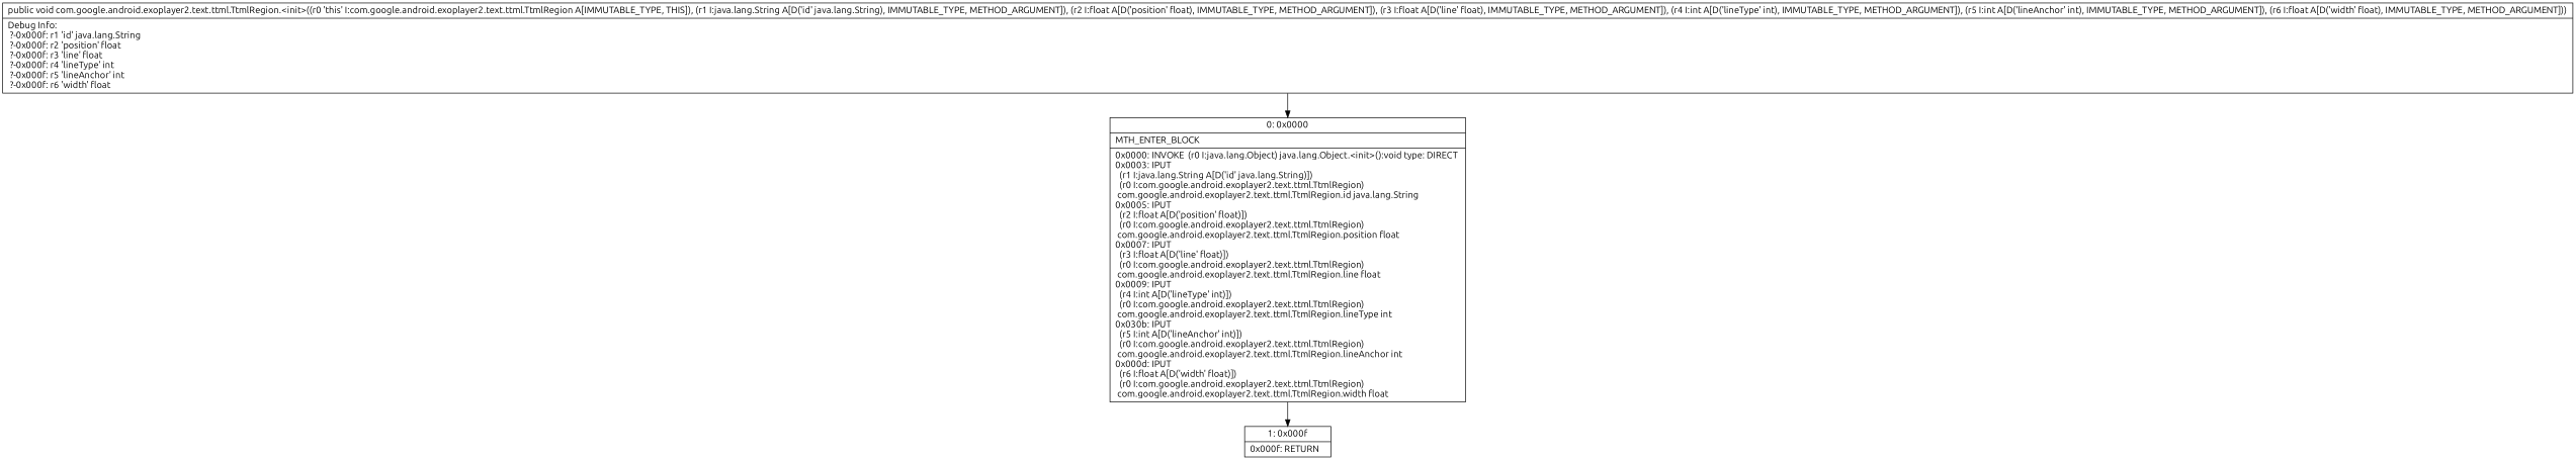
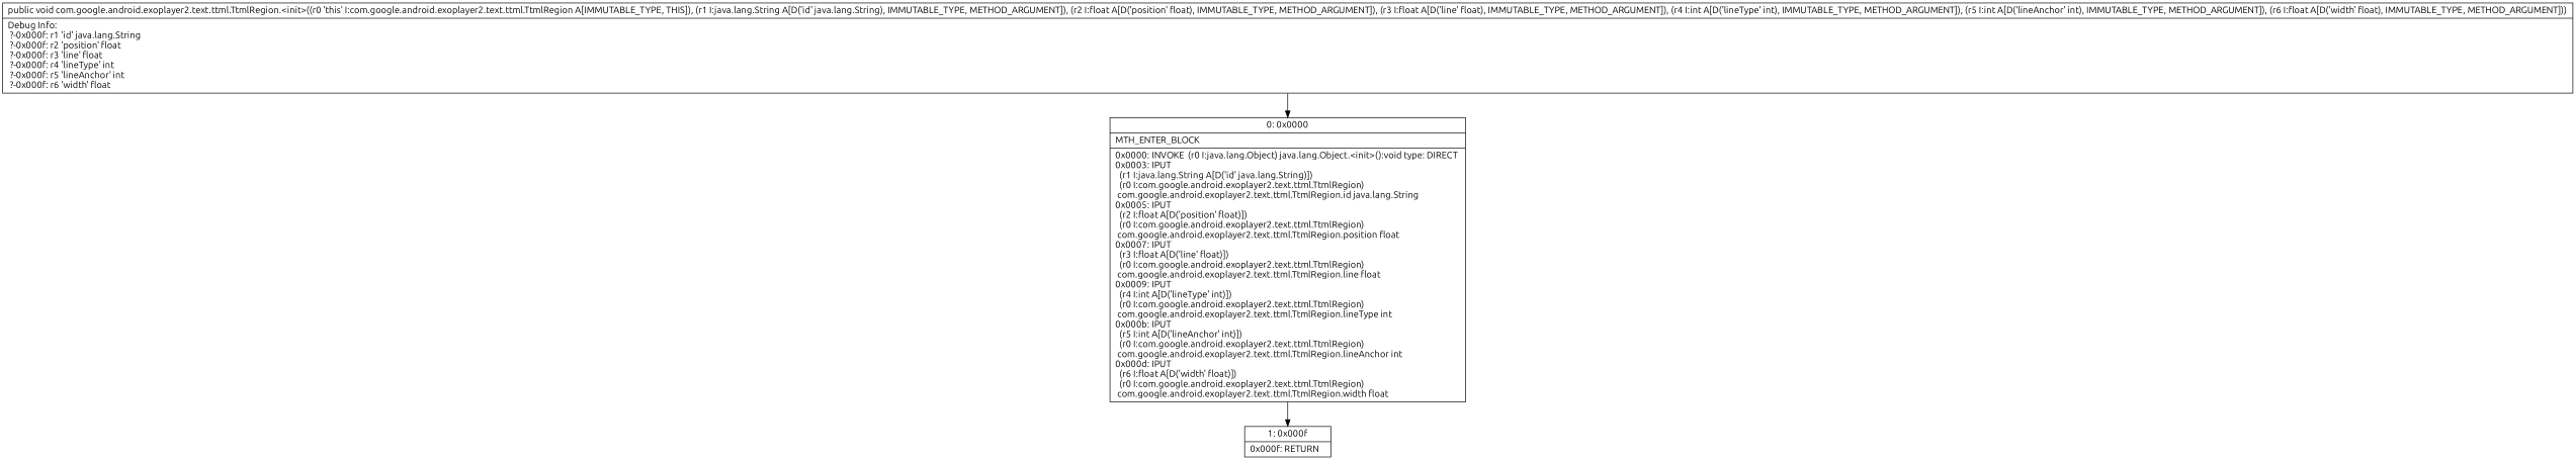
  digraph {
    fontname=Ubuntu
    node [shape=record fontname=Ubuntu]
    edge [fontname=Ubuntu]
-   n1 [label="{0\:\ 0x0000|MTH_ENTER_BLOCK\l|0x0000: INVOKE  (r0 I:java.lang.Object) java.lang.Object.\<init\>():void type: DIRECT \l0x0003: IPUT  \l  (r1 I:java.lang.String A[D('id' java.lang.String)])\l  (r0 I:com.google.android.exoplayer2.text.ttml.TtmlRegion)\l com.google.android.exoplayer2.text.ttml.TtmlRegion.id java.lang.String \l0x0005: IPUT  \l  (r2 I:float A[D('position' float)])\l  (r0 I:com.google.android.exoplayer2.text.ttml.TtmlRegion)\l com.google.android.exoplayer2.text.ttml.TtmlRegion.position float \l0x0007: IPUT  \l  (r3 I:float A[D('line' float)])\l  (r0 I:com.google.android.exoplayer2.text.ttml.TtmlRegion)\l com.google.android.exoplayer2.text.ttml.TtmlRegion.line float \l0x0009: IPUT  \l  (r4 I:int A[D('lineType' int)])\l  (r0 I:com.google.android.exoplayer2.text.ttml.TtmlRegion)\l com.google.android.exoplayer2.text.ttml.TtmlRegion.lineType int \l0x030b: IPUT  \l  (r5 I:int A[D('lineAnchor' int)])\l  (r0 I:com.google.android.exoplayer2.text.ttml.TtmlRegion)\l com.google.android.exoplayer2.text.ttml.TtmlRegion.lineAnchor int \l0x000d: IPUT  \l  (r6 I:float A[D('width' float)])\l  (r0 I:com.google.android.exoplayer2.text.ttml.TtmlRegion)\l com.google.android.exoplayer2.text.ttml.TtmlRegion.width float \l}"]
+   n1 [label="{0\:\ 0x0000|MTH_ENTER_BLOCK\l|0x0000: INVOKE  (r0 I:java.lang.Object) java.lang.Object.\<init\>():void type: DIRECT \l0x0003: IPUT  \l  (r1 I:java.lang.String A[D('id' java.lang.String)])\l  (r0 I:com.google.android.exoplayer2.text.ttml.TtmlRegion)\l com.google.android.exoplayer2.text.ttml.TtmlRegion.id java.lang.String \l0x0005: IPUT  \l  (r2 I:float A[D('position' float)])\l  (r0 I:com.google.android.exoplayer2.text.ttml.TtmlRegion)\l com.google.android.exoplayer2.text.ttml.TtmlRegion.position float \l0x0007: IPUT  \l  (r3 I:float A[D('line' float)])\l  (r0 I:com.google.android.exoplayer2.text.ttml.TtmlRegion)\l com.google.android.exoplayer2.text.ttml.TtmlRegion.line float \l0x0009: IPUT  \l  (r4 I:int A[D('lineType' int)])\l  (r0 I:com.google.android.exoplayer2.text.ttml.TtmlRegion)\l com.google.android.exoplayer2.text.ttml.TtmlRegion.lineType int \l0x000b: IPUT  \l  (r5 I:int A[D('lineAnchor' int)])\l  (r0 I:com.google.android.exoplayer2.text.ttml.TtmlRegion)\l com.google.android.exoplayer2.text.ttml.TtmlRegion.lineAnchor int \l0x000d: IPUT  \l  (r6 I:float A[D('width' float)])\l  (r0 I:com.google.android.exoplayer2.text.ttml.TtmlRegion)\l com.google.android.exoplayer2.text.ttml.TtmlRegion.width float \l}"]
    n2 [label="{1\:\ 0x000f|0x000f: RETURN   \l}"]
    n3 [label="{public void com.google.android.exoplayer2.text.ttml.TtmlRegion.\<init\>((r0 'this' I:com.google.android.exoplayer2.text.ttml.TtmlRegion A[IMMUTABLE_TYPE, THIS]), (r1 I:java.lang.String A[D('id' java.lang.String), IMMUTABLE_TYPE, METHOD_ARGUMENT]), (r2 I:float A[D('position' float), IMMUTABLE_TYPE, METHOD_ARGUMENT]), (r3 I:float A[D('line' float), IMMUTABLE_TYPE, METHOD_ARGUMENT]), (r4 I:int A[D('lineType' int), IMMUTABLE_TYPE, METHOD_ARGUMENT]), (r5 I:int A[D('lineAnchor' int), IMMUTABLE_TYPE, METHOD_ARGUMENT]), (r6 I:float A[D('width' float), IMMUTABLE_TYPE, METHOD_ARGUMENT]))  | Debug Info:\l  ?\-0x000f: r1 'id' java.lang.String\l  ?\-0x000f: r2 'position' float\l  ?\-0x000f: r3 'line' float\l  ?\-0x000f: r4 'lineType' int\l  ?\-0x000f: r5 'lineAnchor' int\l  ?\-0x000f: r6 'width' float\l}"]
    n1 -> n2
    n3 -> n1
  }
